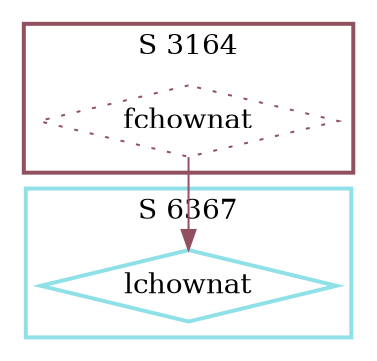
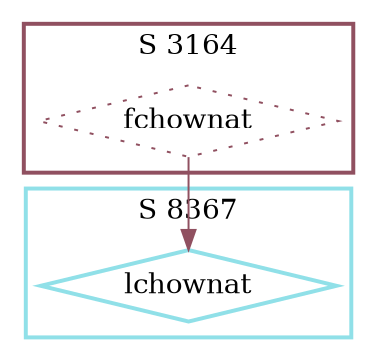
  digraph {
    node [shape=diamond]
    n1 [color="#905060" label=fchownat style=dotted]
    n2 [color="#90E0E8" label=lchownat style=bold]
    subgraph cluster_1 {
      color="#905060"
      label="S 3164"
      style=bold
      n1
    }
    subgraph cluster_2 {
      color="#90E0E8"
-     label="S 6367"
+     label="S 8367"
      style=bold
      n2
    }
    n1 -> n2 [color="#905060"]
  }
